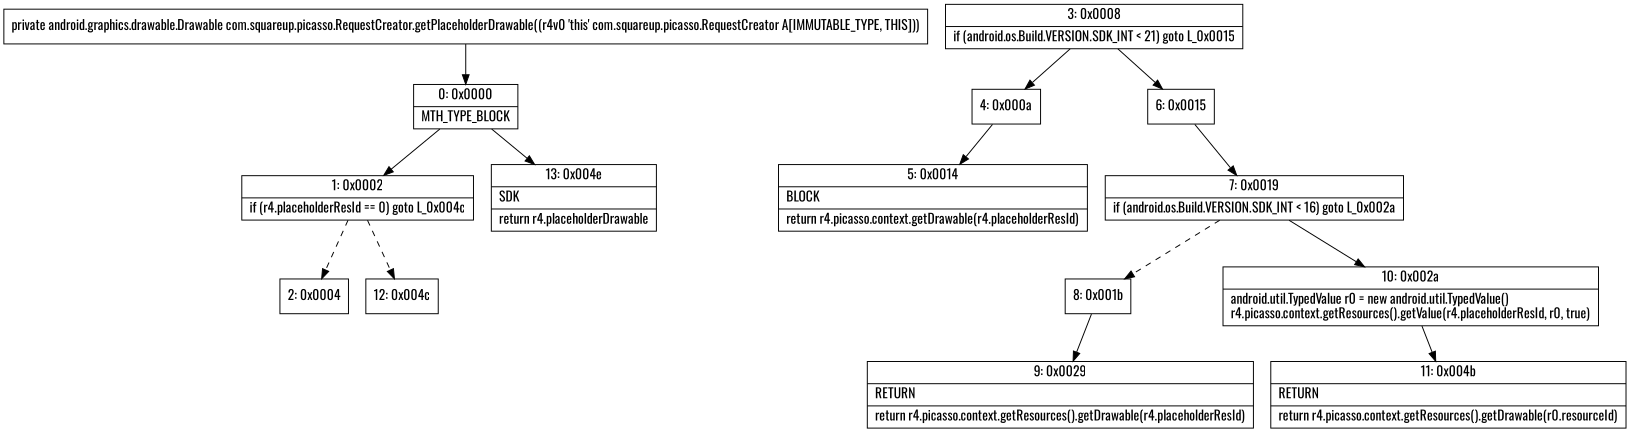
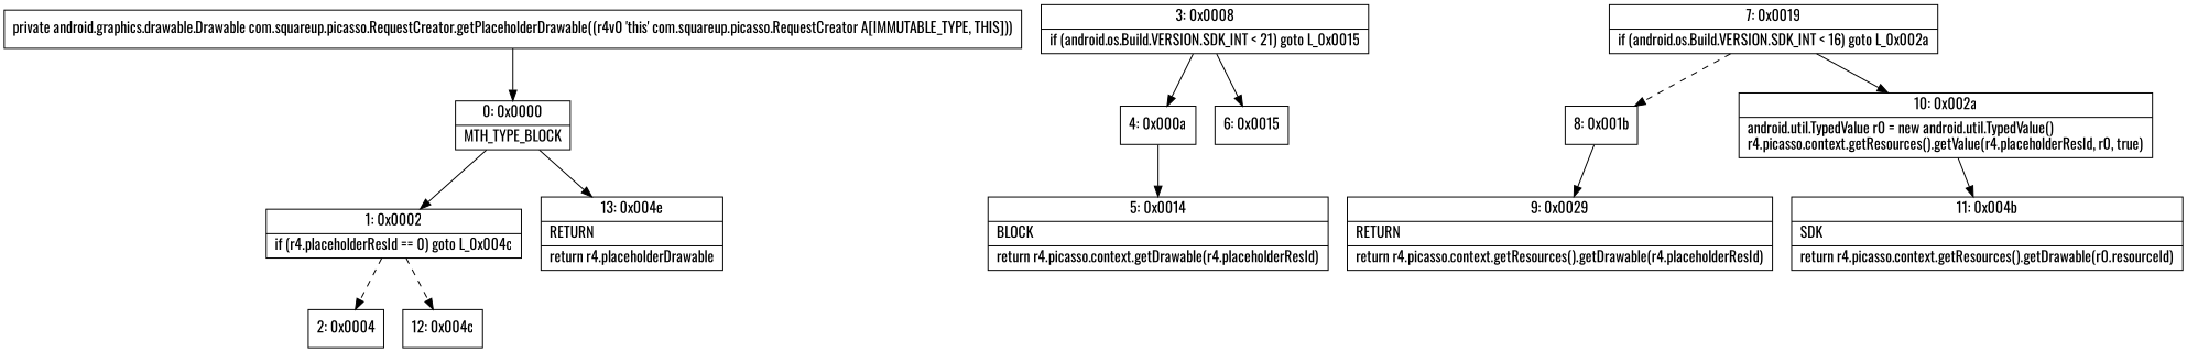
  digraph {
    fontname=Oswald
    node [fontname=Oswald shape=record]
    edge [fontname=Oswald]
    n1 [label="{0\:\ 0x0000|MTH_TYPE_BLOCK\l}"]
    n2 [label="{1\:\ 0x0002|if (r4.placeholderResId == 0) goto L_0x004c\l}"]
-   n3 [label="{13\:\ 0x004e|SDK\l|return r4.placeholderDrawable\l}"]
+   n3 [label="{13\:\ 0x004e|RETURN\l|return r4.placeholderDrawable\l}"]
    n4 [label="{2\:\ 0x0004}"]
    n5 [label="{12\:\ 0x004c}"]
    n6 [label="{3\:\ 0x0008|if (android.os.Build.VERSION.SDK_INT \< 21) goto L_0x0015\l}"]
    n7 [label="{4\:\ 0x000a}"]
    n8 [label="{6\:\ 0x0015}"]
    n9 [label="{5\:\ 0x0014|BLOCK\l|return r4.picasso.context.getDrawable(r4.placeholderResId)\l}"]
    n10 [label="{7\:\ 0x0019|if (android.os.Build.VERSION.SDK_INT \< 16) goto L_0x002a\l}"]
    n11 [label="{8\:\ 0x001b}"]
    n12 [label="{10\:\ 0x002a|android.util.TypedValue r0 = new android.util.TypedValue()\lr4.picasso.context.getResources().getValue(r4.placeholderResId, r0, true)\l}"]
    n13 [label="{9\:\ 0x0029|RETURN\l|return r4.picasso.context.getResources().getDrawable(r4.placeholderResId)\l}"]
-   n14 [label="{11\:\ 0x004b|RETURN\l|return r4.picasso.context.getResources().getDrawable(r0.resourceId)\l}"]
+   n14 [label="{11\:\ 0x004b|SDK\l|return r4.picasso.context.getResources().getDrawable(r0.resourceId)\l}"]
    n15 [label="{private android.graphics.drawable.Drawable com.squareup.picasso.RequestCreator.getPlaceholderDrawable((r4v0 'this' com.squareup.picasso.RequestCreator A[IMMUTABLE_TYPE, THIS])) }"]
    n1 -> n2
    n1 -> n3
    n2 -> n4 [style=dashed]
    n2 -> n5 [style=dashed]
    n6 -> n7 [style=solid]
    n6 -> n8
    n7 -> n9
-   n8 -> n10
    n10 -> n11 [style=dashed]
    n10 -> n12
    n11 -> n13
    n12 -> n14
    n15 -> n1
  }
